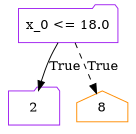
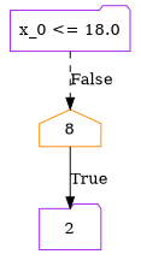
  digraph {
    node [color=purple shape=folder]
    n1 [label="x_0 <= 18.0"]
    n2 [label=2]
    n3 [color=darkorange label=8 shape=house]
-   n1 -> n2 [label=True]
-   n1 -> n3 [label=True style=dashed]
+   n3 -> n2 [label=True]
+   n1 -> n3 [label=False style=dashed]
  }
